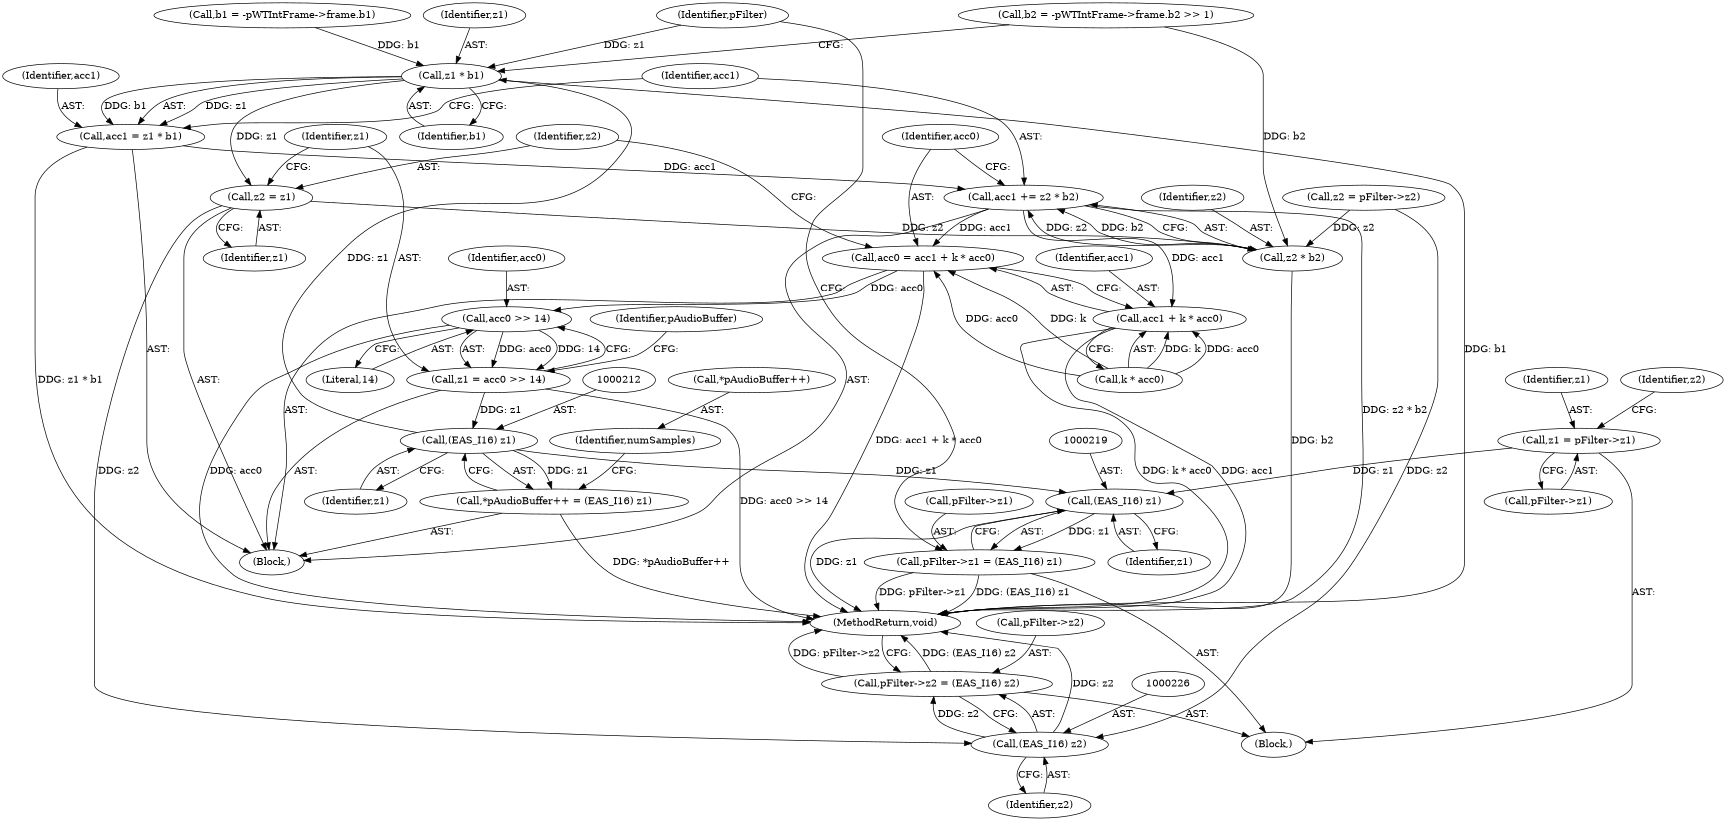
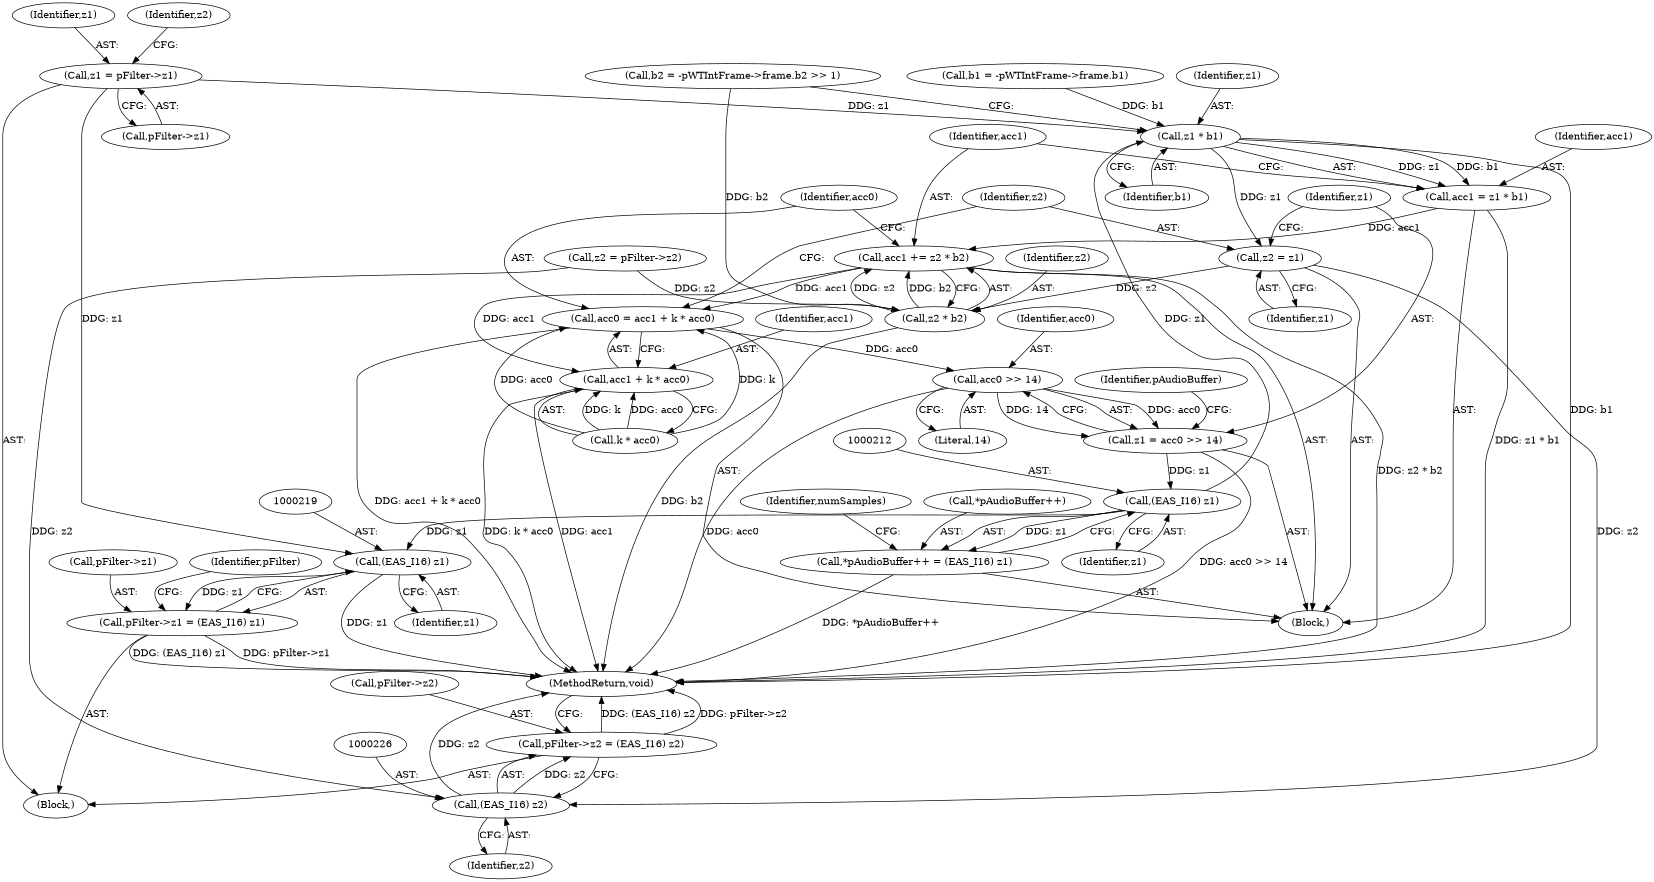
  digraph {
    n1 [label="(Call,z1 = pFilter->z1)"]
    n2 [label="(Call,z1 * b1)"]
    n3 [label="(Call,(EAS_I16) z1)"]
    n4 [label="(Call,pFilter->z1)"]
    n5 [label="(Block,)"]
    n6 [label="(Call,acc1 = z1 * b1)"]
    n7 [label="(Call,z2 = z1)"]
    n8 [label="(MethodReturn,void)"]
    n9 [label="(Identifier,b1)"]
    n10 [label="(Call,pFilter->z1 = (EAS_I16) z1)"]
    n11 [label="(Identifier,z1)"]
    n12 [label="(Call,acc1 += z2 * b2)"]
    n13 [label="(Block,)"]
    n14 [label="(Call,z2 * b2)"]
    n15 [label="(Call,(EAS_I16) z2)"]
    n16 [label="(Identifier,z1)"]
    n17 [label="(Call,pFilter->z2 = (EAS_I16) z2)"]
    n18 [label="(Call,acc0 = acc1 + k * acc0)"]
    n19 [label="(Call,acc1 + k * acc0)"]
    n20 [label="(Call,acc0 >> 14)"]
    n21 [label="(Call,k * acc0)"]
    n22 [label="(Call,z1 = acc0 >> 14)"]
    n23 [label="(Literal,14)"]
    n24 [label="(Call,(EAS_I16) z1)"]
    n25 [label="(Call,*pAudioBuffer++ = (EAS_I16) z1)"]
    n26 [label="(Identifier,z1)"]
    n27 [label="(Identifier,z2)"]
    n28 [label="(Identifier,acc1)"]
    n29 [label="(Call,z2 = pFilter->z2)"]
    n30 [label="(Identifier,z1)"]
    n31 [label="(Identifier,acc1)"]
    n32 [label="(Identifier,z2)"]
    n33 [label="(Call,b2 = -pWTIntFrame->frame.b2 >> 1)"]
    n34 [label="(Identifier,z1)"]
    n35 [label="(Identifier,numSamples)"]
    n36 [label="(Identifier,pFilter)"]
    n37 [label="(Call,b1 = -pWTIntFrame->frame.b1)"]
    n38 [label="(Identifier,z2)"]
    n39 [label="(Identifier,z1)"]
    n40 [label="(Call,pFilter->z2)"]
    n41 [label="(Identifier,acc0)"]
    n42 [label="(Identifier,acc1)"]
    n43 [label="(Identifier,z2)"]
    n44 [label="(Call,*pAudioBuffer++)"]
    n45 [label="(Identifier,acc0)"]
    n46 [label="(Identifier,pAudioBuffer)"]
    n47 [label="(Call,pFilter->z1)"]
    1000212
    1000219
    1000226
-   n36 -> n2 [label="DDG: z1"]
+   n1 -> n2 [label="DDG: z1"]
    n1 -> n3 [label="DDG: z1"]
    n1 -> n4 [label="CFG: "]
    n1 -> n5 [label="AST: "]
    n2 -> n6 [label="AST: "]
    n2 -> n6 [label="DDG: z1"]
    n2 -> n6 [label="DDG: b1"]
    n2 -> n7 [label="DDG: z1"]
    n2 -> n8 [label="DDG: b1"]
    n2 -> n9 [label="CFG: "]
    n3 -> n8 [label="DDG: z1"]
    n3 -> n10 [label="AST: "]
    n3 -> n10 [label="DDG: z1"]
    n3 -> n11 [label="CFG: "]
    n4 -> n1 [label="AST: "]
    n6 -> n8 [label="DDG: z1 * b1"]
    n6 -> n12 [label="DDG: acc1"]
    n6 -> n13 [label="AST: "]
    n7 -> n13 [label="AST: "]
    n7 -> n14 [label="DDG: z2"]
    n7 -> n15 [label="DDG: z2"]
    n7 -> n16 [label="CFG: "]
    n8 -> n17 [label="CFG: "]
    n9 -> n2 [label="AST: "]
    n10 -> n3 [label="CFG: "]
    n10 -> n5 [label="AST: "]
    n10 -> n8 [label="DDG: (EAS_I16) z1"]
    n10 -> n8 [label="DDG: pFilter->z1"]
    n11 -> n3 [label="AST: "]
    n12 -> n8 [label="DDG: z2 * b2"]
    n12 -> n13 [label="AST: "]
    n12 -> n14 [label="CFG: "]
    n12 -> n18 [label="DDG: acc1"]
    n12 -> n19 [label="DDG: acc1"]
    n14 -> n8 [label="DDG: b2"]
    n14 -> n12 [label="AST: "]
    n14 -> n12 [label="DDG: z2"]
    n14 -> n12 [label="DDG: b2"]
    n15 -> n8 [label="DDG: z2"]
    n15 -> n17 [label="AST: "]
    n15 -> n17 [label="DDG: z2"]
    n15 -> n27 [label="CFG: "]
    n16 -> n7 [label="AST: "]
    n17 -> n5 [label="AST: "]
    n17 -> n8 [label="DDG: (EAS_I16) z2"]
    n17 -> n8 [label="DDG: pFilter->z2"]
    n17 -> n15 [label="CFG: "]
    n18 -> n8 [label="DDG: acc1 + k * acc0"]
    n18 -> n13 [label="AST: "]
    n18 -> n19 [label="CFG: "]
    n18 -> n20 [label="DDG: acc0"]
    n19 -> n8 [label="DDG: k * acc0"]
    n19 -> n8 [label="DDG: acc1"]
    n19 -> n18 [label="AST: "]
    n19 -> n21 [label="CFG: "]
    n20 -> n8 [label="DDG: acc0"]
    n20 -> n22 [label="AST: "]
    n20 -> n22 [label="DDG: acc0"]
    n20 -> n22 [label="DDG: 14"]
    n20 -> n23 [label="CFG: "]
    n21 -> n18 [label="DDG: k"]
    n21 -> n18 [label="DDG: acc0"]
    n21 -> n19 [label="AST: "]
    n21 -> n19 [label="DDG: k"]
    n21 -> n19 [label="DDG: acc0"]
    n22 -> n8 [label="DDG: acc0 >> 14"]
    n22 -> n13 [label="AST: "]
    n22 -> n20 [label="CFG: "]
    n22 -> n24 [label="DDG: z1"]
    n23 -> n20 [label="AST: "]
    n24 -> n2 [label="DDG: z1"]
    n24 -> n3 [label="DDG: z1"]
    n24 -> n25 [label="AST: "]
    n24 -> n25 [label="DDG: z1"]
    n24 -> n26 [label="CFG: "]
    n25 -> n8 [label="DDG: *pAudioBuffer++"]
    n25 -> n13 [label="AST: "]
    n25 -> n24 [label="CFG: "]
    n26 -> n24 [label="AST: "]
    n27 -> n15 [label="AST: "]
    n28 -> n19 [label="AST: "]
    n29 -> n14 [label="DDG: z2"]
    n29 -> n15 [label="DDG: z2"]
    n30 -> n1 [label="AST: "]
    n31 -> n6 [label="AST: "]
    n32 -> n7 [label="AST: "]
    n32 -> n18 [label="CFG: "]
    n33 -> n2 [label="CFG: "]
    n33 -> n14 [label="DDG: b2"]
    n34 -> n7 [label="CFG: "]
    n34 -> n22 [label="AST: "]
    n35 -> n25 [label="CFG: "]
    n36 -> n10 [label="CFG: "]
    n37 -> n2 [label="DDG: b1"]
    n38 -> n14 [label="AST: "]
    n39 -> n2 [label="AST: "]
    n40 -> n17 [label="AST: "]
    n41 -> n12 [label="CFG: "]
    n41 -> n18 [label="AST: "]
    n42 -> n6 [label="CFG: "]
    n42 -> n12 [label="AST: "]
    n43 -> n1 [label="CFG: "]
-   n44 -> n35 [label="AST: "]
+   n44 -> n25 [label="AST: "]
    n45 -> n20 [label="AST: "]
    n46 -> n22 [label="CFG: "]
    n47 -> n10 [label="AST: "]
    1000212 -> n24 [label="AST: "]
    1000219 -> n3 [label="AST: "]
    1000226 -> n15 [label="AST: "]
  }
